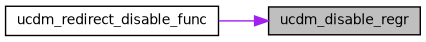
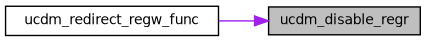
  digraph {
    rankdir=RL
    node [color=black fontname=Helvetica fontsize=10 shape=record]
    n1 [fillcolor=grey75 fontcolor=black height=0.2 label=ucdm_disable_regr style=filled width=0.4]
-   n2 [height=0.2 label=ucdm_redirect_disable_func width=0.4]
+   n2 [height=0.2 label=ucdm_redirect_regw_func width=0.4]
    n1 -> n2 [color=purple dir=back fontname=Helvetica fontsize=10 labelfontname=Helvetica labelfontsize=10 style=solid]
  }
